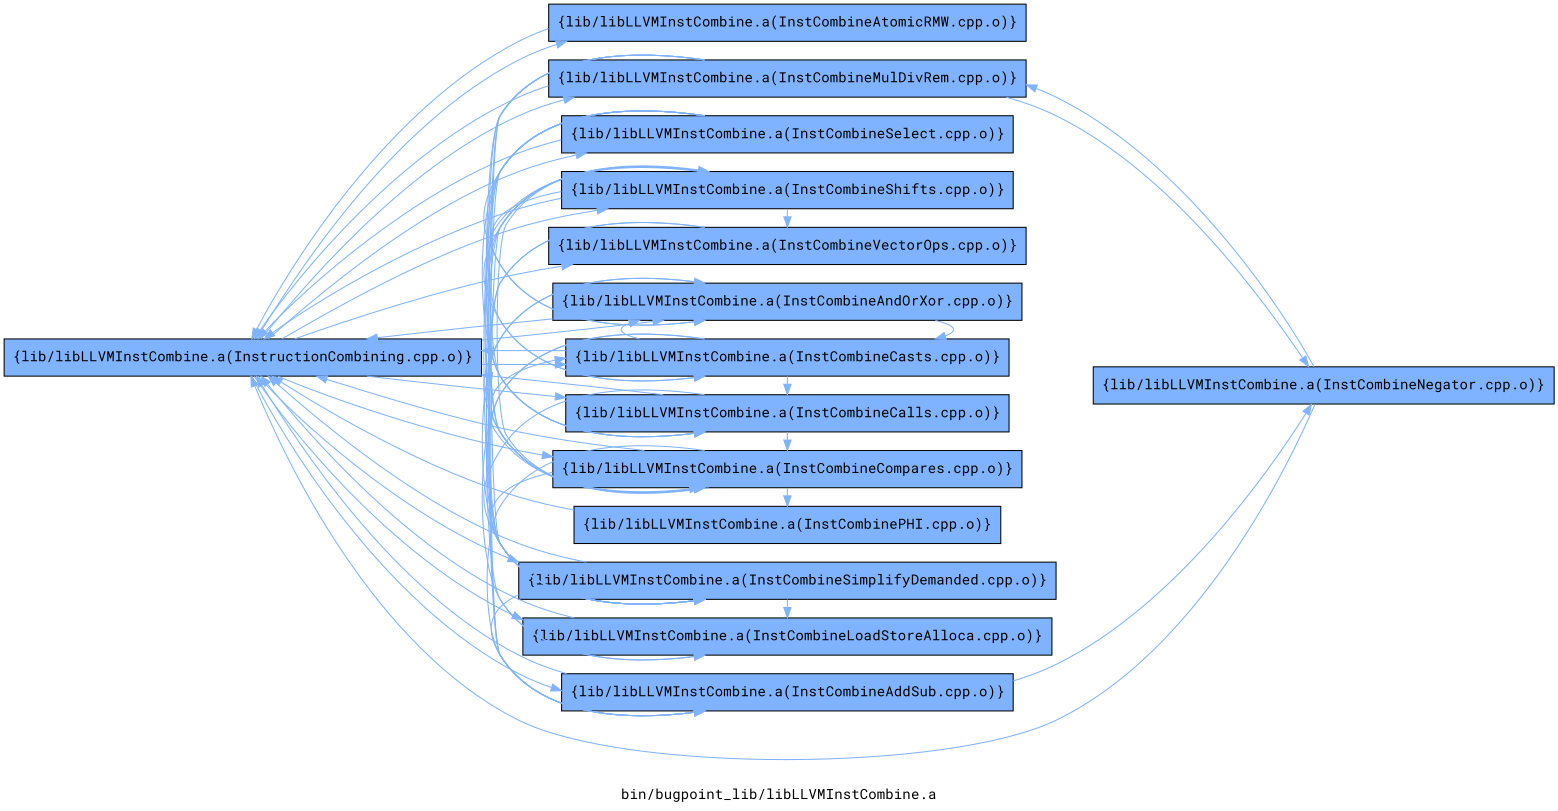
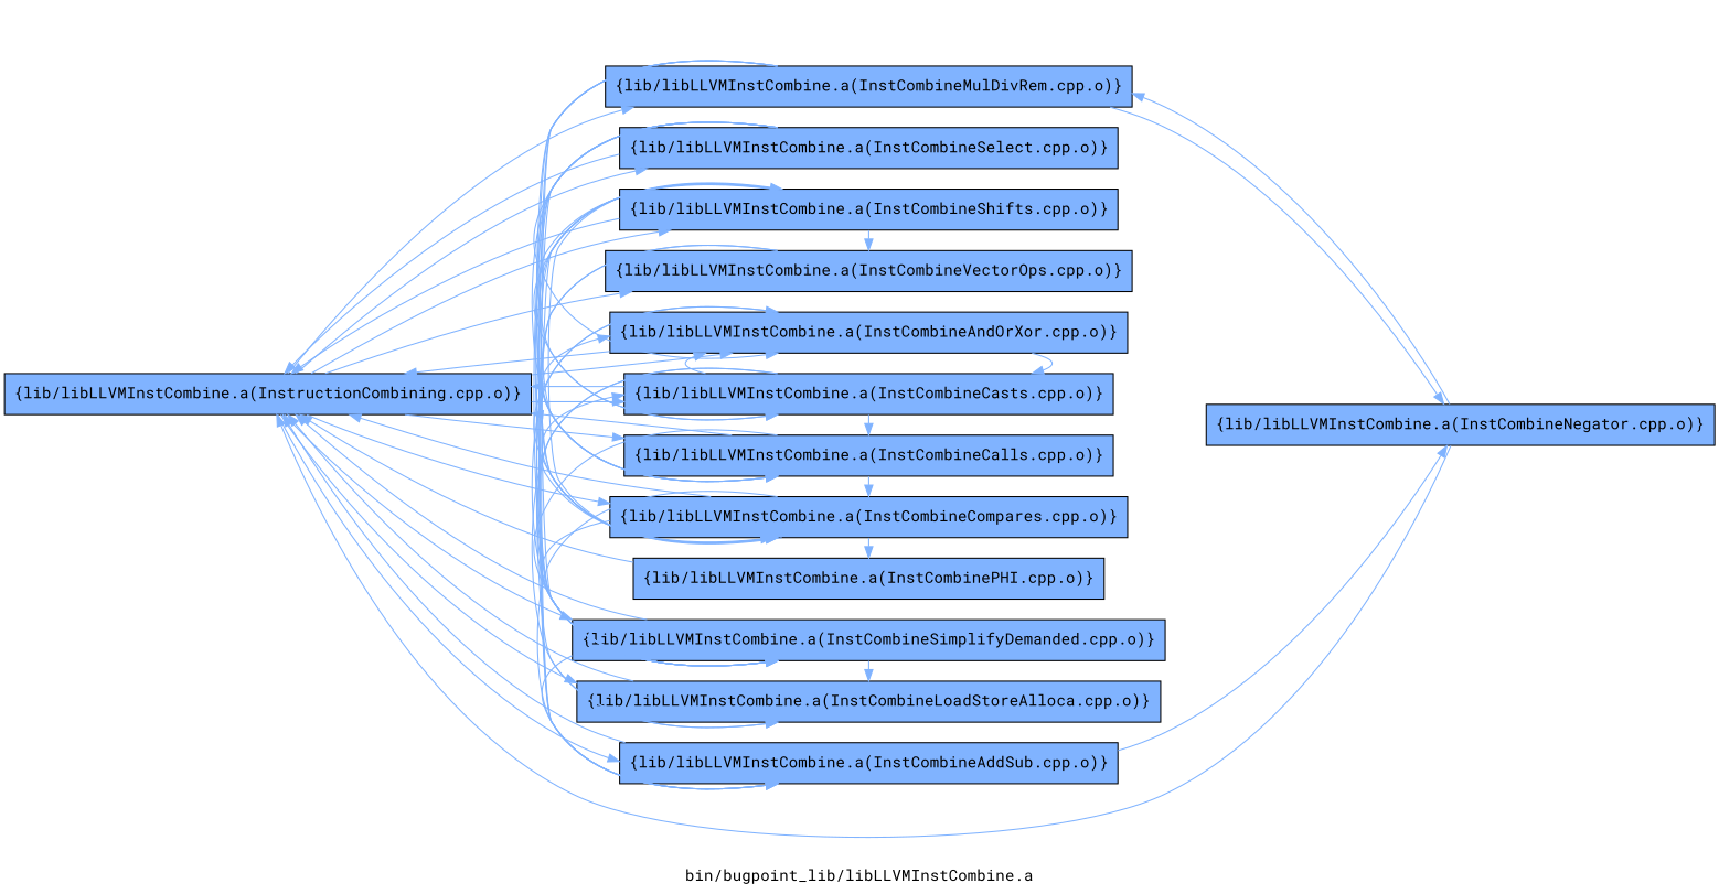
  digraph {
    fontname="Roboto Mono"
    label="bin/bugpoint_lib/libLLVMInstCombine.a"
    rankdir=LR
    node [fillcolor="0.600000 0.5 1" fontname="Roboto Mono" group=1 shape=box style=filled]
    edge [color="0.600000 0.5 1" fontname="Roboto Mono"]
    n1 [label="{lib/libLLVMInstCombine.a(InstructionCombining.cpp.o)}"]
    n2 [label="{lib/libLLVMInstCombine.a(InstCombineAddSub.cpp.o)}"]
-   n3 [label="{lib/libLLVMInstCombine.a(InstCombineAtomicRMW.cpp.o)}"]
    n4 [label="{lib/libLLVMInstCombine.a(InstCombineAndOrXor.cpp.o)}"]
    n5 [label="{lib/libLLVMInstCombine.a(InstCombineCalls.cpp.o)}"]
    n6 [label="{lib/libLLVMInstCombine.a(InstCombineCasts.cpp.o)}"]
    n7 [label="{lib/libLLVMInstCombine.a(InstCombineCompares.cpp.o)}"]
    n8 [label="{lib/libLLVMInstCombine.a(InstCombineLoadStoreAlloca.cpp.o)}"]
    n9 [label="{lib/libLLVMInstCombine.a(InstCombineMulDivRem.cpp.o)}"]
    n10 [label="{lib/libLLVMInstCombine.a(InstCombinePHI.cpp.o)}"]
    n11 [label="{lib/libLLVMInstCombine.a(InstCombineSelect.cpp.o)}"]
    n12 [label="{lib/libLLVMInstCombine.a(InstCombineShifts.cpp.o)}"]
    n13 [label="{lib/libLLVMInstCombine.a(InstCombineSimplifyDemanded.cpp.o)}"]
    n14 [label="{lib/libLLVMInstCombine.a(InstCombineVectorOps.cpp.o)}"]
    n15 [label="{lib/libLLVMInstCombine.a(InstCombineNegator.cpp.o)}"]
    subgraph sub_1 {
      rank=same
      n1
    }
    subgraph sub_2 {
      rank=same
      n2
-     n3
      n4
      n5
      n6
      n7
      n8
      n9
      n10
      n11
      n12
      n13
      n14
    }
    subgraph sub_3 {
      rank=same
      n1
    }
    subgraph sub_4 {
      rank=same
      n2
-     n3
      n4
      n5
      n6
      n7
      n8
      n9
      n10
      n11
      n12
      n13
      n14
    }
    n1 -> n2
-   n1 -> n3
    n1 -> n4
    n1 -> n5
    n1 -> n6
    n1 -> n7
    n1 -> n8
    n1 -> n9
    n1 -> n11
    n1 -> n12
    n1 -> n13
    n1 -> n14
    n2 -> n1
    n2 -> n15
-   n3 -> n1
    n4 -> n1
    n4 -> n6
    n4 -> n13
    n5 -> n1
-   n12 -> n4
+   n5 -> n4
    n5 -> n7
    n5 -> n13
    n6 -> n1
    n6 -> n4
    n6 -> n5
    n6 -> n8
    n6 -> n13
    n7 -> n1
    n7 -> n2
    n7 -> n4
    n7 -> n6
    n7 -> n10
    n7 -> n12
    n7 -> n13
    n8 -> n1
-   n9 -> n1
    n9 -> n2
    n9 -> n5
    n9 -> n7
    n9 -> n13
    n9 -> n15
    n10 -> n1
    n11 -> n1
    n11 -> n2
    n11 -> n4
    n11 -> n5
    n11 -> n6
    n11 -> n7
    n11 -> n13
    n12 -> n1
    n12 -> n2
    n12 -> n5
    n12 -> n6
    n12 -> n7
    n12 -> n13
    n12 -> n14
    n13 -> n1
    n13 -> n2
    n13 -> n8
    n14 -> n8
    n14 -> n13
    n15 -> n1
    n15 -> n9
  }
